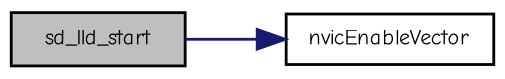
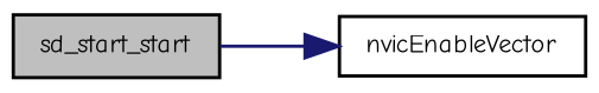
  digraph {
    rankdir=LR
    fontname="Comic Neue"
    node [color=black fontname="Comic Neue" fontsize=8 shape=record]
-   n1 [fillcolor=grey75 fontcolor=black height=0.2 label=sd_lld_start style=filled width=0.4]
+   n1 [fillcolor=grey75 fontcolor=black height=0.2 label=sd_start_start style=filled width=0.4]
    n2 [height=0.2 label=nvicEnableVector width=0.4]
    n1 -> n2 [color=midnightblue fontname="Comic Neue" fontsize=8 labelfontname=Helvetica labelfontsize=8 style=solid]
  }
